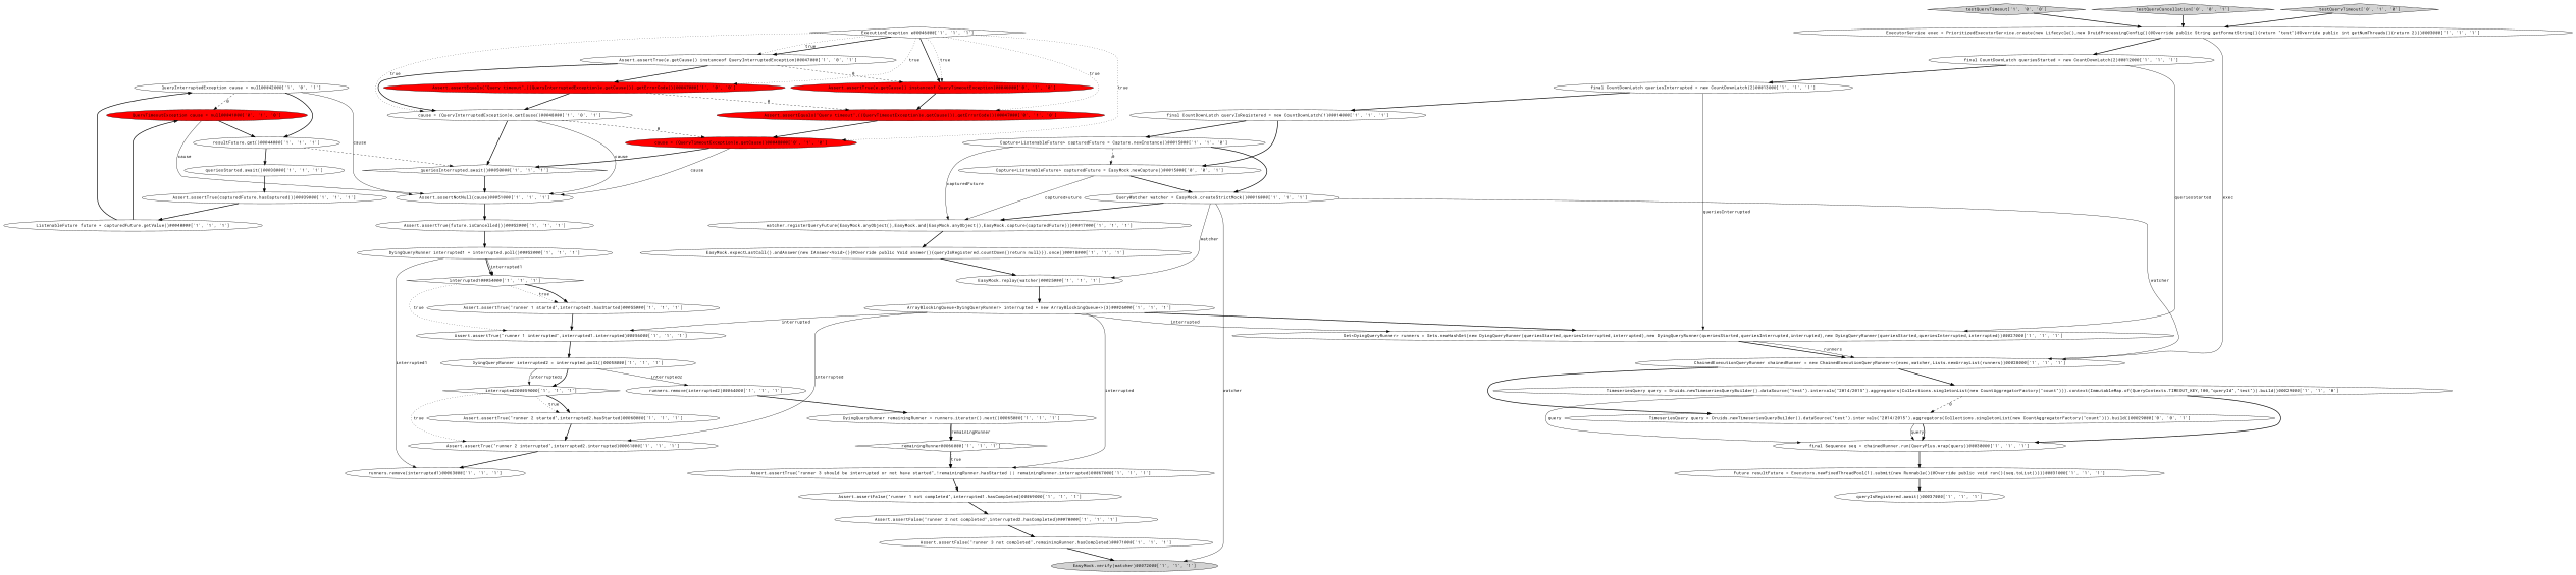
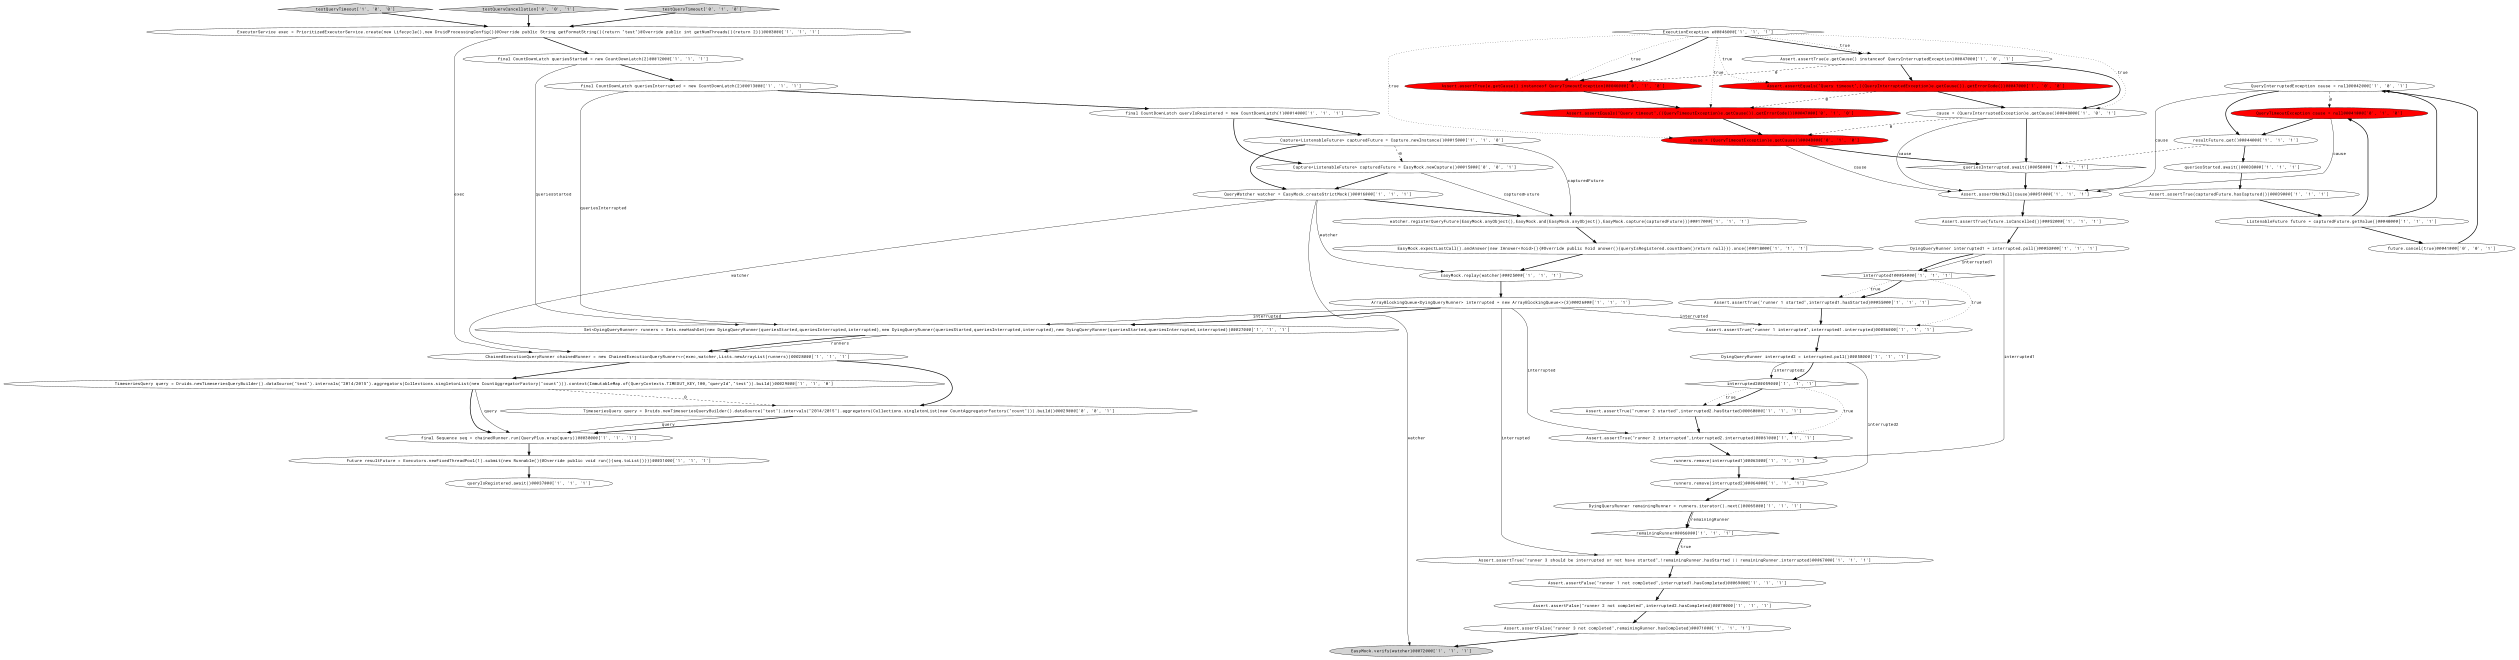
  digraph {
    fontname="Roboto Mono"
    node [fillcolor=white fontname="Roboto Mono" shape=ellipse style=filled]
    edge [fontname="Roboto Mono" style=bold]
    n1 [label="QueryInterruptedException cause = null@@@42@@@['1', '0', '1']"]
    n2 [fillcolor=red label="QueryTimeoutException cause = null@@@41@@@['0', '1', '0']"]
    n3 [label="Assert.assertNotNull(cause)@@@51@@@['1', '1', '1']"]
    n4 [label="resultFuture.get()@@@44@@@['1', '1', '1']"]
    n5 [label="Assert.assertTrue(future.isCancelled())@@@52@@@['1', '1', '1']"]
    n6 [label="queriesInterrupted.await()@@@50@@@['1', '1', '1']" shape=diamond]
    n7 [label="queriesStarted.await()@@@38@@@['1', '1', '1']"]
    n8 [label="ListenableFuture future = capturedFuture.getValue()@@@40@@@['1', '1', '1']"]
+   n9 [label="future.cancel(true)@@@41@@@['0', '0', '1']"]
    n10 [label="Assert.assertTrue(e.getCause() instanceof QueryInterruptedException)@@@47@@@['1', '0', '1']"]
    n11 [label="cause = (QueryInterruptedException)e.getCause()@@@48@@@['1', '0', '1']"]
    n12 [fillcolor=red label="Assert.assertEquals(\"Query timeout\",((QueryInterruptedException)e.getCause()).getErrorCode())@@@47@@@['1', '0', '0']"]
    n13 [fillcolor=red label="Assert.assertTrue(e.getCause() instanceof QueryTimeoutException)@@@46@@@['0', '1', '0']"]
    n14 [fillcolor=red label="cause = (QueryTimeoutException)e.getCause()@@@48@@@['0', '1', '0']"]
    n15 [fillcolor=red label="Assert.assertEquals(\"Query timeout\",((QueryTimeoutException)e.getCause()).getErrorCode())@@@47@@@['0', '1', '0']"]
    n16 [fillcolor=lightgray label="testQueryTimeout['1', '0', '0']" shape=diamond]
    n17 [label="ExecutorService exec = PrioritizedExecutorService.create(new Lifecycle(),new DruidProcessingConfig(){@Override public String getFormatString(){return \"test\"}@Override public int getNumThreads(){return 2}})@@@3@@@['1', '1', '1']"]
    n18 [label="final CountDownLatch queriesStarted = new CountDownLatch(2)@@@12@@@['1', '1', '1']"]
    n19 [label="ChainedExecutionQueryRunner chainedRunner = new ChainedExecutionQueryRunner<>(exec,watcher,Lists.newArrayList(runners))@@@28@@@['1', '1', '1']"]
    n20 [label="final CountDownLatch queryIsRegistered = new CountDownLatch(1)@@@14@@@['1', '1', '1']"]
    n21 [label="Capture<ListenableFuture> capturedFuture = EasyMock.newCapture()@@@15@@@['0', '0', '1']"]
    n22 [label="Capture<ListenableFuture> capturedFuture = Capture.newInstance()@@@15@@@['1', '1', '0']"]
    n23 [label="watcher.registerQueryFuture(EasyMock.anyObject(),EasyMock.and(EasyMock.anyObject(),EasyMock.capture(capturedFuture)))@@@17@@@['1', '1', '1']"]
    n24 [label="QueryWatcher watcher = EasyMock.createStrictMock()@@@16@@@['1', '1', '1']"]
    n25 [label="DyingQueryRunner interrupted2 = interrupted.poll()@@@58@@@['1', '1', '1']"]
    n26 [label="interrupted2@@@59@@@['1', '1', '1']" shape=diamond]
    n27 [label="runners.remove(interrupted2)@@@64@@@['1', '1', '1']"]
    n28 [label="Assert.assertTrue(\"runner 2 started\",interrupted2.hasStarted)@@@60@@@['1', '1', '1']"]
    n29 [label="Assert.assertTrue(\"runner 2 interrupted\",interrupted2.interrupted)@@@61@@@['1', '1', '1']"]
    n30 [label="DyingQueryRunner remainingRunner = runners.iterator().next()@@@65@@@['1', '1', '1']"]
    n31 [label="Assert.assertFalse(\"runner 3 not completed\",remainingRunner.hasCompleted)@@@71@@@['1', '1', '1']"]
    n32 [fillcolor=lightgray label="EasyMock.verify(watcher)@@@72@@@['1', '1', '1']"]
    n33 [label="DyingQueryRunner interrupted1 = interrupted.poll()@@@53@@@['1', '1', '1']"]
    n34 [label="EasyMock.expectLastCall().andAnswer(new IAnswer<Void>(){@Override public Void answer(){queryIsRegistered.countDown()return null}}).once()@@@18@@@['1', '1', '1']"]
    n35 [label="EasyMock.replay(watcher)@@@25@@@['1', '1', '1']"]
    n36 [label="TimeseriesQuery query = Druids.newTimeseriesQueryBuilder().dataSource(\"test\").intervals(\"2014/2015\").aggregators(Collections.singletonList(new CountAggregatorFactory(\"count\"))).context(ImmutableMap.of(QueryContexts.TIMEOUT_KEY,100,\"queryId\",\"test\")).build()@@@29@@@['1', '1', '0']"]
    n37 [label="TimeseriesQuery query = Druids.newTimeseriesQueryBuilder().dataSource(\"test\").intervals(\"2014/2015\").aggregators(Collections.singletonList(new CountAggregatorFactory(\"count\"))).build()@@@29@@@['0', '0', '1']"]
    n38 [label="final Sequence seq = chainedRunner.run(QueryPlus.wrap(query))@@@30@@@['1', '1', '1']"]
    n39 [label="Future resultFuture = Executors.newFixedThreadPool(1).submit(new Runnable(){@Override public void run(){seq.toList()}})@@@31@@@['1', '1', '1']"]
    n40 [label="Set<DyingQueryRunner> runners = Sets.newHashSet(new DyingQueryRunner(queriesStarted,queriesInterrupted,interrupted),new DyingQueryRunner(queriesStarted,queriesInterrupted,interrupted),new DyingQueryRunner(queriesStarted,queriesInterrupted,interrupted))@@@27@@@['1', '1', '1']"]
    n41 [label="final CountDownLatch queriesInterrupted = new CountDownLatch(2)@@@13@@@['1', '1', '1']"]
    n42 [label="Assert.assertTrue(capturedFuture.hasCaptured())@@@39@@@['1', '1', '1']"]
    n43 [label="runners.remove(interrupted1)@@@63@@@['1', '1', '1']"]
    n44 [label="Assert.assertTrue(\"runner 1 started\",interrupted1.hasStarted)@@@55@@@['1', '1', '1']"]
    n45 [label="Assert.assertTrue(\"runner 1 interrupted\",interrupted1.interrupted)@@@56@@@['1', '1', '1']"]
    n46 [label="remainingRunner@@@66@@@['1', '1', '1']" shape=diamond]
    n47 [label="Assert.assertTrue(\"runner 3 should be interrupted or not have started\",!remainingRunner.hasStarted || remainingRunner.interrupted)@@@67@@@['1', '1', '1']"]
    n48 [label="queryIsRegistered.await()@@@37@@@['1', '1', '1']"]
    n49 [label="Assert.assertFalse(\"runner 1 not completed\",interrupted1.hasCompleted)@@@69@@@['1', '1', '1']"]
    n50 [label="Assert.assertFalse(\"runner 2 not completed\",interrupted2.hasCompleted)@@@70@@@['1', '1', '1']"]
    n51 [label="ArrayBlockingQueue<DyingQueryRunner> interrupted = new ArrayBlockingQueue<>(3)@@@26@@@['1', '1', '1']"]
    n52 [label="ExecutionException e@@@46@@@['1', '1', '1']" shape=diamond]
    n53 [fillcolor=lightgray label="testQueryCancellation['0', '0', '1']" shape=diamond]
    n54 [label="interrupted1@@@54@@@['1', '1', '1']" shape=diamond]
    n55 [fillcolor=lightgray label="testQueryTimeout['0', '1', '0']" shape=diamond]
    n1 -> n2 [label=0 style=dashed]
    n1 -> n3 [label=cause style=solid]
    n1 -> n4
    n2 -> n3 [label=cause style=solid]
    n2 -> n4
    n3 -> n5
    n4 -> n6 [style=dashed]
    n4 -> n7
    n5 -> n33
    n6 -> n3
    n7 -> n42
    n8 -> n1
    n8 -> n2
+   n8 -> n9
+   n9 -> n1
    n10 -> n11
    n10 -> n12
    n10 -> n13 [label=0 style=dashed]
    n11 -> n3 [label=cause style=solid]
    n11 -> n6
    n11 -> n14 [label=0 style=dashed]
    n12 -> n11
    n12 -> n15 [label=0 style=dashed]
    n13 -> n15
    n14 -> n3 [label=cause style=solid]
    n14 -> n6
    n15 -> n14
    n16 -> n17
    n17 -> n18
    n17 -> n19 [label=exec style=solid]
    n18 -> n40 [label=queriesStarted style=solid]
    n18 -> n41
    n19 -> n36
    n19 -> n37
    n20 -> n21
    n20 -> n22
    n21 -> n23 [label=capturedFuture style=solid]
    n21 -> n24
    n22 -> n21 [label=0 style=dashed]
    n22 -> n23 [label=capturedFuture style=solid]
    n22 -> n24
    n23 -> n34
    n24 -> n19 [label=watcher style=solid]
    n24 -> n23
    n24 -> n32 [label=watcher style=solid]
    n24 -> n35 [label=watcher style=solid]
    n25 -> n26
    n25 -> n26 [label=interrupted2 style=solid]
    n25 -> n27 [label=interrupted2 style=solid]
    n26 -> n28 [label=true style=dotted]
    n26 -> n28
    n26 -> n29 [label=true style=dotted]
    n27 -> n30
    n28 -> n29
    n29 -> n43
    n30 -> n46
    n30 -> n46 [label=remainingRunner style=solid]
    n31 -> n32
    n33 -> n43 [label=interrupted1 style=solid]
    n33 -> n54
    n33 -> n54 [label=interrupted1 style=solid]
    n34 -> n35
    n35 -> n51
    n36 -> n37 [label=0 style=dashed]
    n36 -> n38
    n36 -> n38 [label=query style=solid]
    n37 -> n38 [label=query style=solid]
    n37 -> n38
    n38 -> n39
    n39 -> n48
    n40 -> n19
    n40 -> n19 [label=runners style=solid]
    n41 -> n20
    n41 -> n40 [label=queriesInterrupted style=solid]
    n42 -> n8
+   n43 -> n27
    n44 -> n45
    n45 -> n25
    n46 -> n47
    n46 -> n47 [label=true style=dotted]
    n47 -> n49
    n49 -> n50
    n50 -> n31
    n51 -> n29 [label=interrupted style=solid]
    n51 -> n40 [label=interrupted style=solid]
    n51 -> n40
    n51 -> n45 [label=interrupted style=solid]
    n51 -> n47 [label=interrupted style=solid]
    n52 -> n10
    n52 -> n10 [label=true style=dotted]
    n52 -> n11 [label=true style=dotted]
    n52 -> n12 [label=true style=dotted]
    n52 -> n13 [label=true style=dotted]
    n52 -> n13
    n52 -> n14 [label=true style=dotted]
    n52 -> n15 [label=true style=dotted]
    n53 -> n17
    n54 -> n44 [label=true style=dotted]
    n54 -> n44
    n54 -> n45 [label=true style=dotted]
    n55 -> n17
  }
